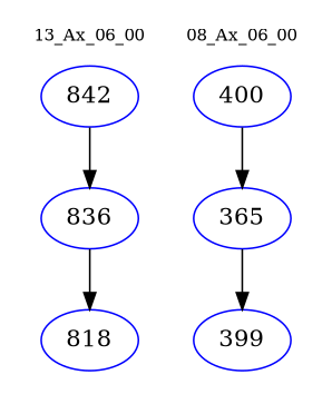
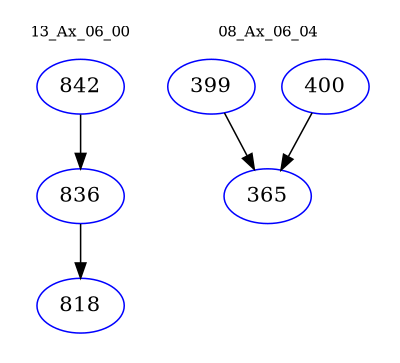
  digraph {
    node [color=blue]
    edge [color=black]
    n1 [label=842]
    n2 [label=836]
    n3 [label=818]
    n4 [label=400]
    n5 [label=365]
    n6 [label=399]
    subgraph cluster_1 {
      color=white
      fontsize=10
      label="13_Ax_06_00"
      n1
      n2
      n3
    }
    subgraph cluster_2 {
      color=white
      fontsize=10
-     label="08_Ax_06_00"
+     label="08_Ax_06_04"
      n4
      n5
      n6
    }
    n1 -> n2
    n2 -> n3
    n4 -> n5
-   n5 -> n6
+   n6 -> n5
  }
